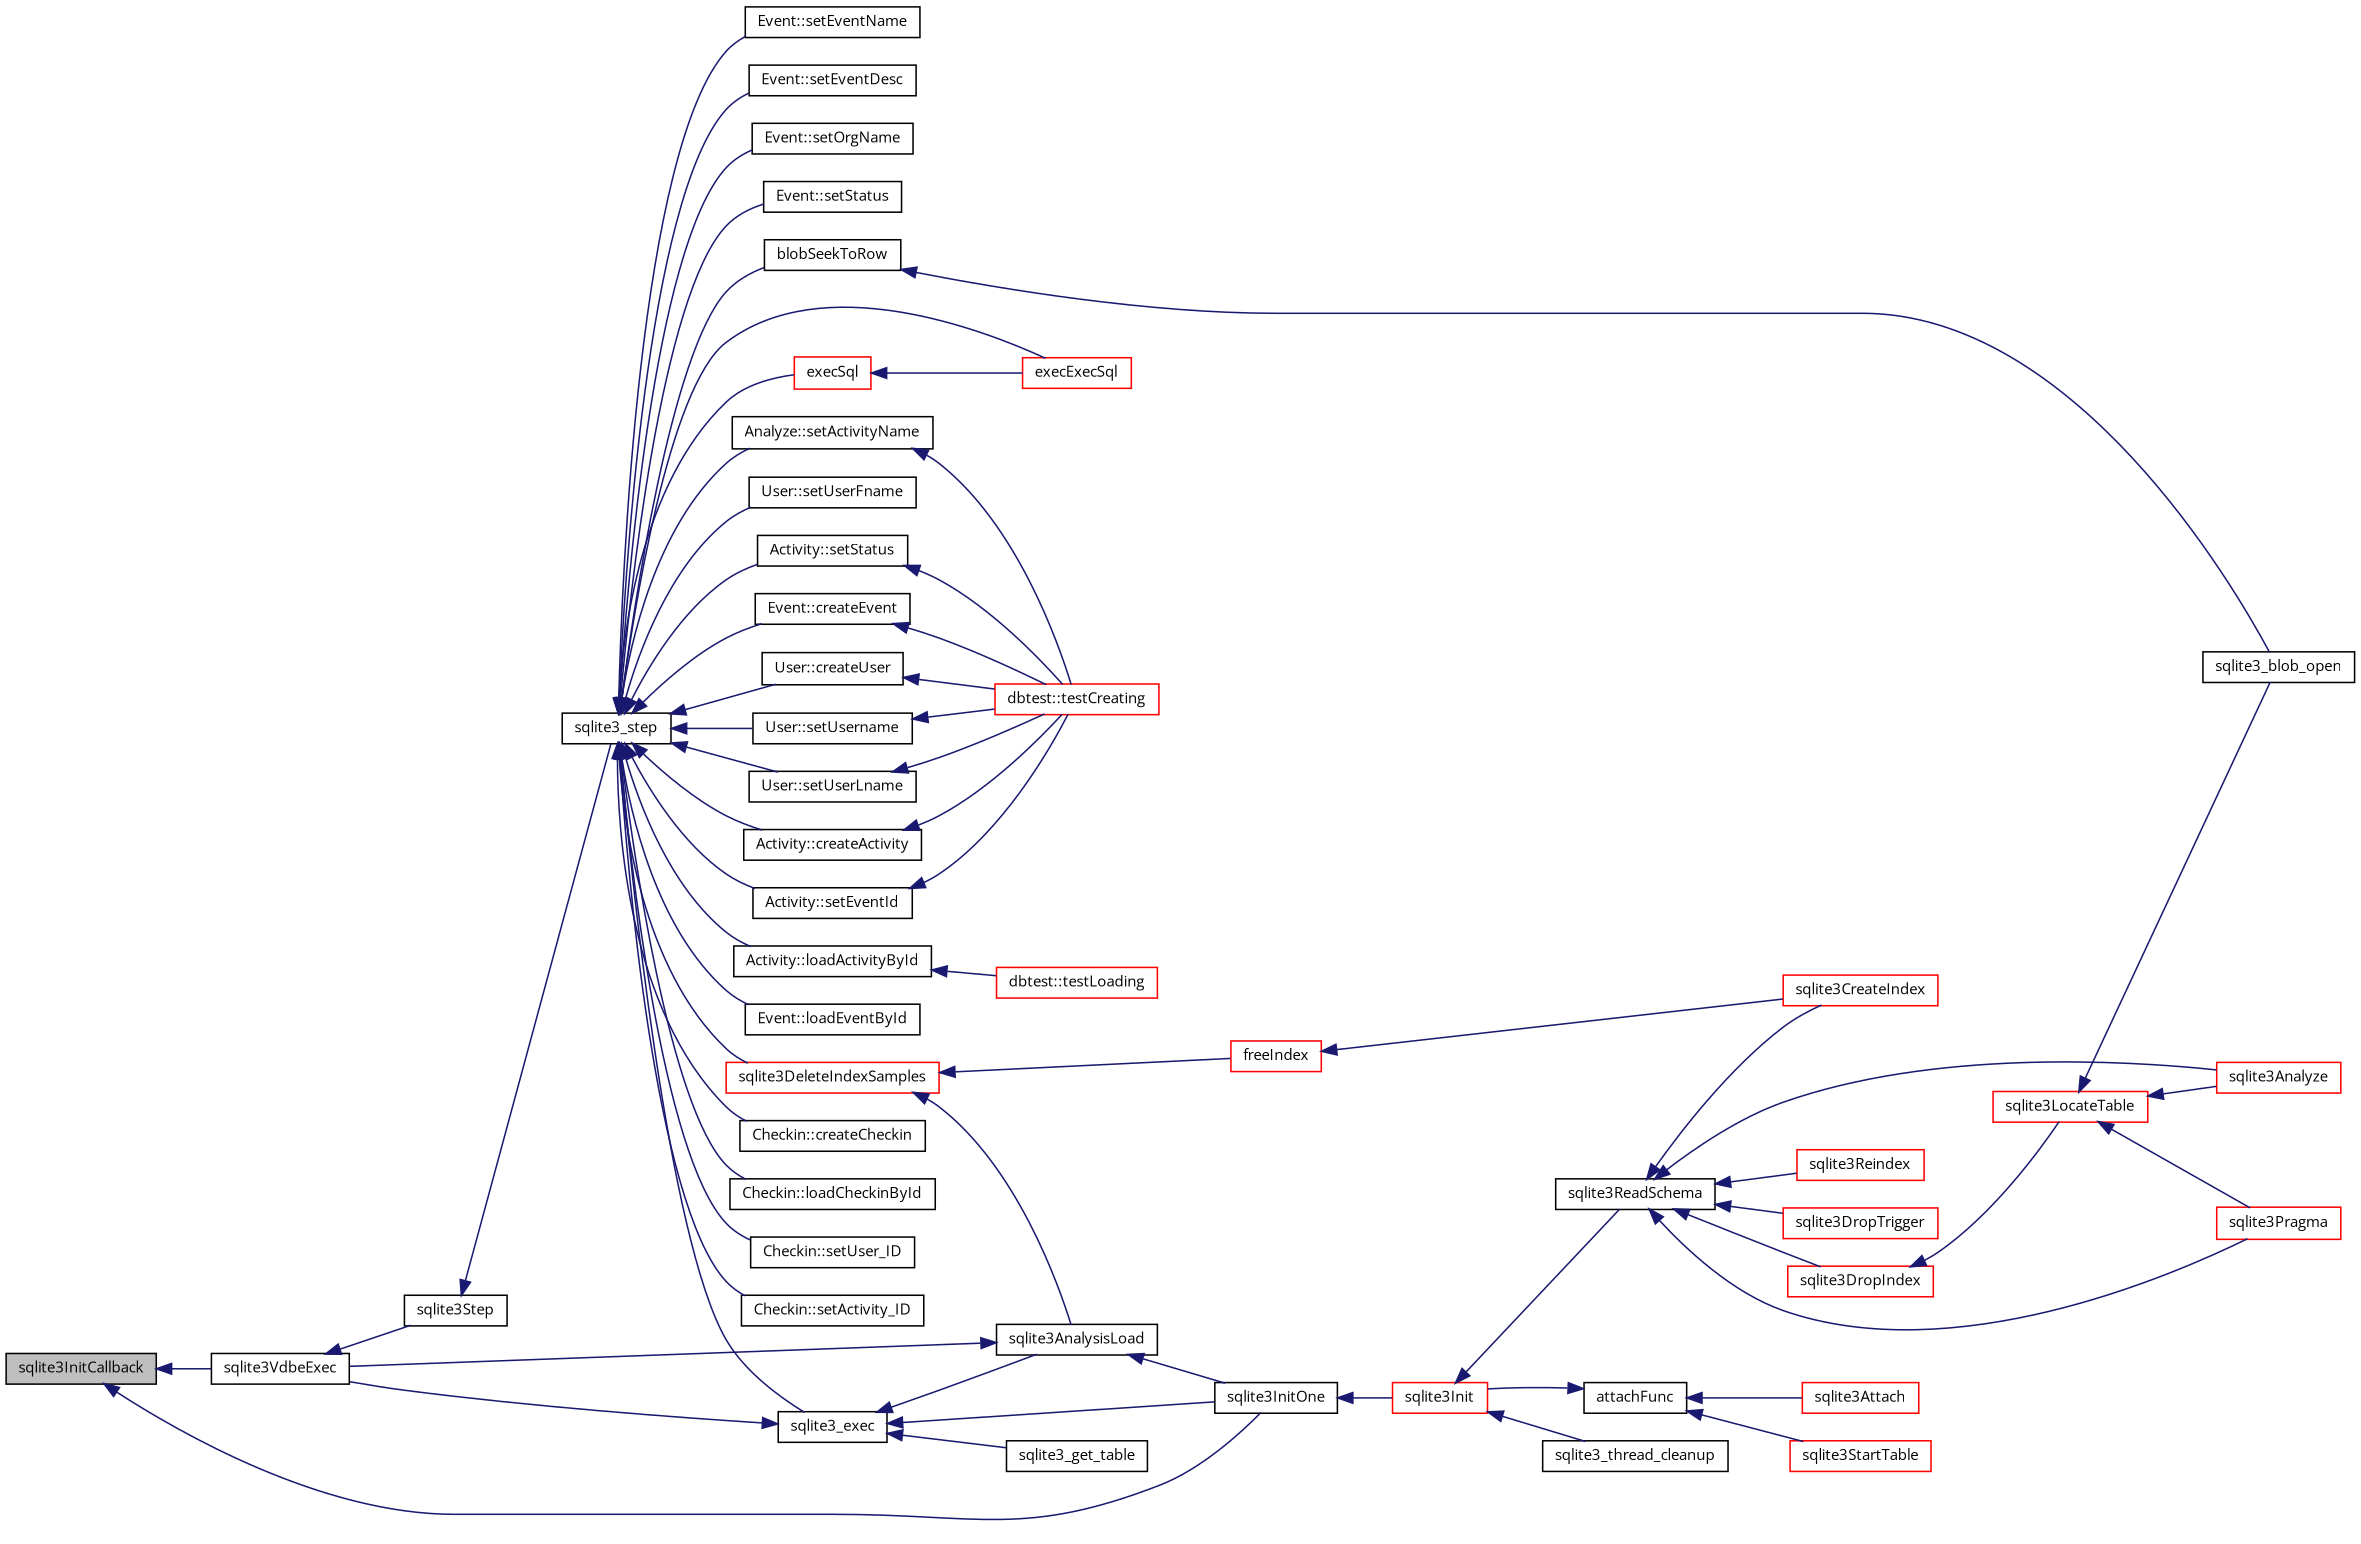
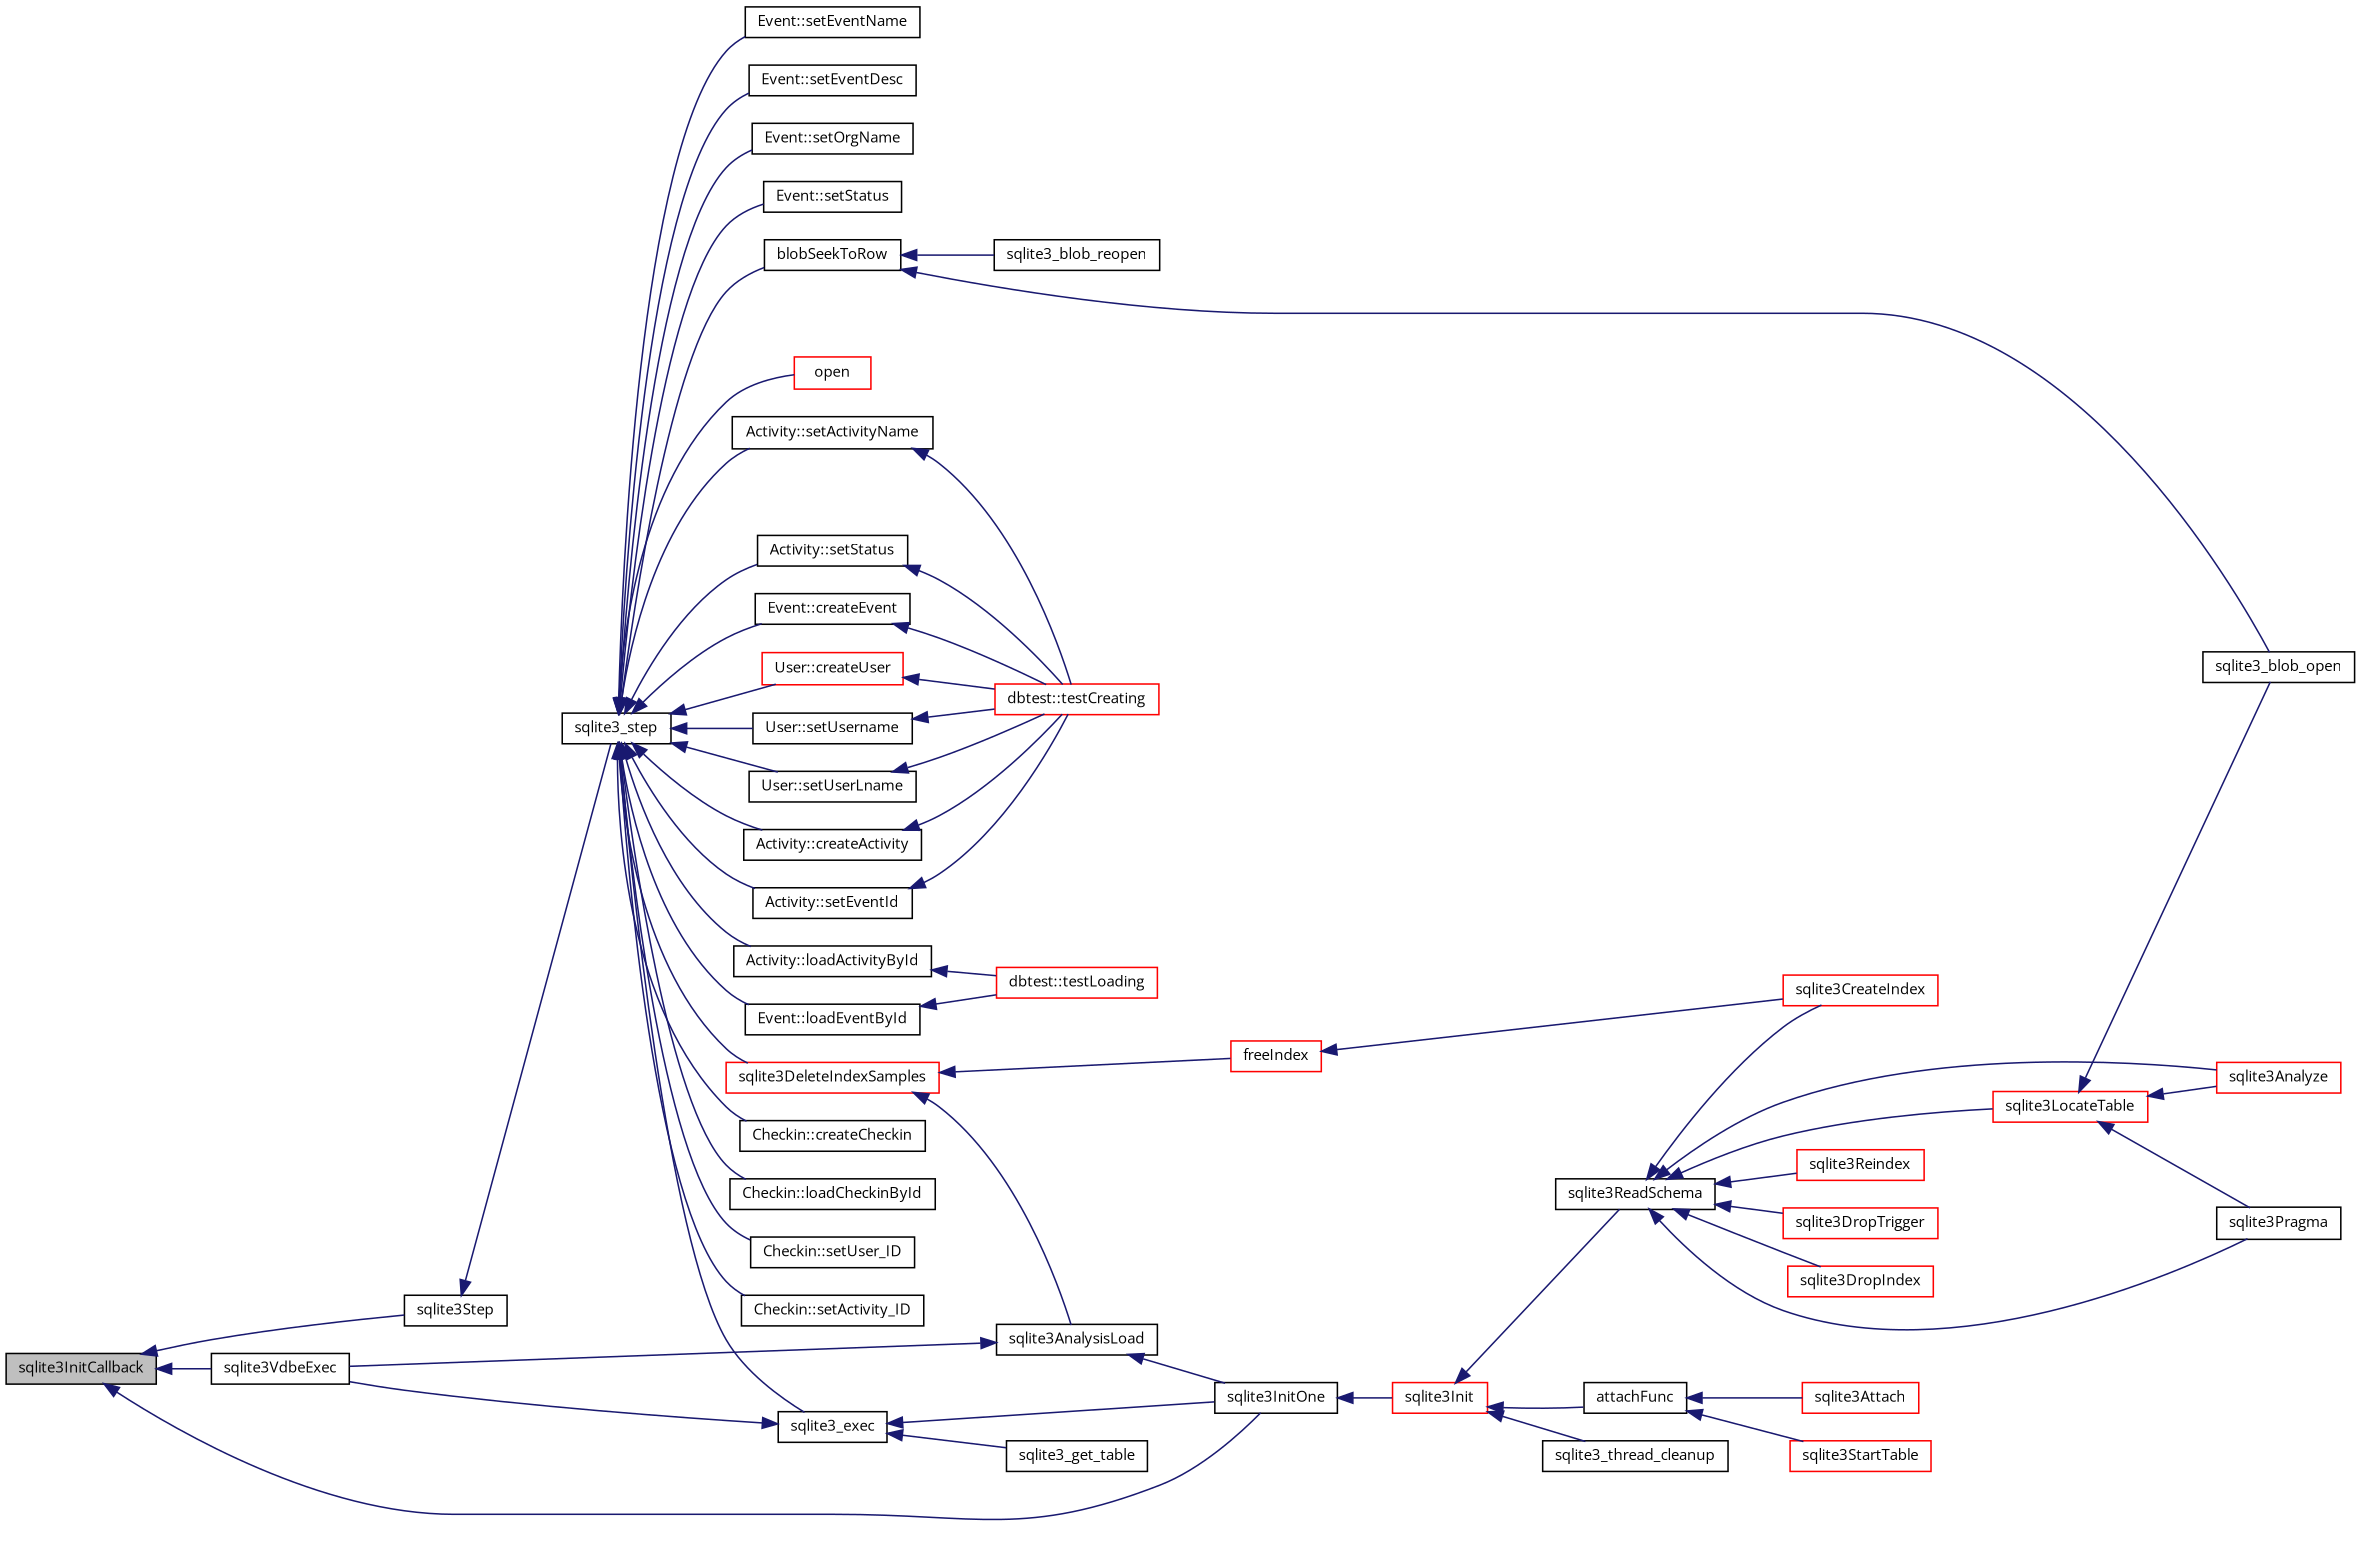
  digraph {
    fontname="Open Sans"
    rankdir=LR
    node [color=black fillcolor=white fontname="Open Sans" fontsize=10 shape=record style=filled]
    edge [color=midnightblue dir=back fontname="Open Sans" fontsize=10 labelfontname=FreeSans labelfontsize=10 style=solid]
    n1 [fillcolor=grey75 fontcolor=black height=0.2 label=sqlite3InitCallback width=0.4]
    n2 [height=0.2 label=sqlite3VdbeExec width=0.4]
    n3 [height=0.2 label=sqlite3InitOne width=0.4]
    n4 [height=0.2 label=sqlite3Step width=0.4]
    n5 [color=red height=0.2 label=sqlite3Init width=0.4]
    n6 [height=0.2 label=sqlite3_step width=0.4]
    n7 [height=0.2 label="Activity::createActivity" width=0.4]
    n8 [height=0.2 label="Activity::loadActivityById" width=0.4]
    n9 [height=0.2 label="Activity::setEventId" width=0.4]
-   n10 [height=0.2 label="Analyze::setActivityName" width=0.4]
+   n10 [height=0.2 label="Activity::setActivityName" width=0.4]
    n11 [height=0.2 label="Activity::setStatus" width=0.4]
    n12 [height=0.2 label="Checkin::createCheckin" width=0.4]
    n13 [height=0.2 label="Checkin::loadCheckinById" width=0.4]
    n14 [height=0.2 label="Checkin::setUser_ID" width=0.4]
    n15 [height=0.2 label="Checkin::setActivity_ID" width=0.4]
    n16 [height=0.2 label="Event::createEvent" width=0.4]
    n17 [height=0.2 label="Event::loadEventById" width=0.4]
    n18 [height=0.2 label="Event::setEventName" width=0.4]
    n19 [height=0.2 label="Event::setEventDesc" width=0.4]
    n20 [height=0.2 label="Event::setOrgName" width=0.4]
    n21 [height=0.2 label="Event::setStatus" width=0.4]
    n22 [height=0.2 label=blobSeekToRow width=0.4]
    n23 [color=red height=0.2 label=sqlite3DeleteIndexSamples width=0.4]
    n24 [height=0.2 label=sqlite3_exec width=0.4]
-   n25 [color=red height=0.2 label=execSql width=0.4]
-   n26 [color=red height=0.2 label=execExecSql width=0.4]
-   n27 [height=0.2 label="User::createUser" width=0.4]
+   n25 [color=red height=0.2 label=open width=0.4]
+   n27 [color=red height=0.2 label="User::createUser" width=0.4]
    n28 [height=0.2 label="User::setUsername" width=0.4]
-   n29 [height=0.2 label="User::setUserFname" width=0.4]
    n30 [height=0.2 label="User::setUserLname" width=0.4]
    n31 [color=red height=0.2 label="dbtest::testCreating" width=0.4]
    n32 [color=red height=0.2 label="dbtest::testLoading" width=0.4]
    n33 [height=0.2 label=sqlite3_blob_open width=0.4]
+   n34 [height=0.2 label=sqlite3_blob_reopen width=0.4]
    n35 [height=0.2 label=sqlite3AnalysisLoad width=0.4]
    n36 [color=red height=0.2 label=freeIndex width=0.4]
    n37 [height=0.2 label=sqlite3_get_table width=0.4]
    n38 [color=red height=0.2 label=sqlite3CreateIndex width=0.4]
    n39 [height=0.2 label=attachFunc width=0.4]
    n40 [height=0.2 label=sqlite3ReadSchema width=0.4]
    n41 [height=0.2 label=sqlite3_thread_cleanup width=0.4]
    n42 [color=red height=0.2 label=sqlite3Attach width=0.4]
    n43 [color=red height=0.2 label=sqlite3StartTable width=0.4]
    n44 [color=red height=0.2 label=sqlite3Analyze width=0.4]
    n45 [color=red height=0.2 label=sqlite3LocateTable width=0.4]
-   n46 [color=red height=0.2 label=sqlite3Pragma width=0.4]
+   n46 [height=0.2 label=sqlite3Pragma width=0.4]
    n47 [color=red height=0.2 label=sqlite3DropIndex width=0.4]
    n48 [color=red height=0.2 label=sqlite3Reindex width=0.4]
    n49 [color=red height=0.2 label=sqlite3DropTrigger width=0.4]
    n1 -> n2
    n1 -> n3
-   n2 -> n4
+   n1 -> n4
    n3 -> n5
    n4 -> n6
-   n39 -> n5
+   n5 -> n39
    n5 -> n40
    n5 -> n41
    n6 -> n7
    n6 -> n8
    n6 -> n9
    n6 -> n10
    n6 -> n11
    n6 -> n12
    n6 -> n13
    n6 -> n14
    n6 -> n15
    n6 -> n16
    n6 -> n17
    n6 -> n18
    n6 -> n19
    n6 -> n20
    n6 -> n21
    n6 -> n22
    n6 -> n23
    n6 -> n24
    n6 -> n25
-   n6 -> n26
    n6 -> n27
    n6 -> n28
-   n6 -> n29
    n6 -> n30
    n7 -> n31
    n8 -> n32
    n9 -> n31
    n10 -> n31
    n11 -> n31
    n16 -> n31
+   n17 -> n32
    n22 -> n33
+   n22 -> n34
    n23 -> n35
    n23 -> n36
    n24 -> n2
    n24 -> n3
-   n24 -> n35
    n24 -> n37
-   n25 -> n26
    n27 -> n31
    n28 -> n31
    n30 -> n31
    n35 -> n2
    n35 -> n3
    n36 -> n38
    n39 -> n42
    n39 -> n43
    n40 -> n38
    n40 -> n44
-   n47 -> n45
+   n40 -> n45
    n40 -> n46
    n40 -> n47
    n40 -> n48
    n40 -> n49
    n45 -> n33
    n45 -> n44
    n45 -> n46
  }
